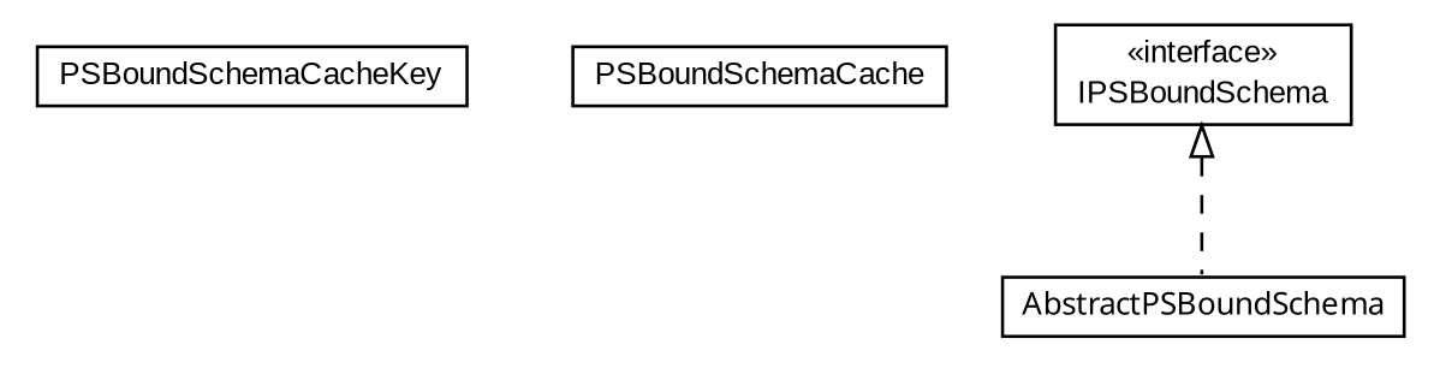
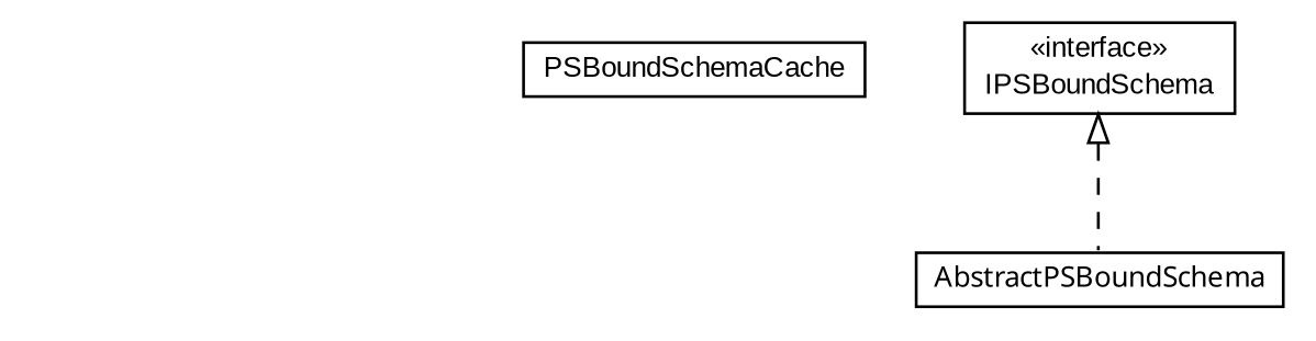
  digraph {
    nodesep=0.25
    ranksep=0.5
    node [fontcolor=black fontname=arial fontsize=10.0 shape=plaintext]
-   n1 [label=<<table title="com.helger.schematron.pure.bound.PSBoundSchemaCacheKey" border="0" cellborder="1" cellspacing="0" cellpadding="2" port="p" href="./PSBoundSchemaCacheKey.html"> 		<tr><td><table border="0" cellspacing="0" cellpadding="1"> <tr><td align="center" balign="center"> PSBoundSchemaCacheKey </td></tr> 		</table></td></tr> 		</table>>]
    n2 [label=<<table title="com.helger.schematron.pure.bound.PSBoundSchemaCache" border="0" cellborder="1" cellspacing="0" cellpadding="2" port="p" href="./PSBoundSchemaCache.html"> 		<tr><td><table border="0" cellspacing="0" cellpadding="1"> <tr><td align="center" balign="center"> PSBoundSchemaCache </td></tr> 		</table></td></tr> 		</table>>]
    n3 [label=<<table title="com.helger.schematron.pure.bound.IPSBoundSchema" border="0" cellborder="1" cellspacing="0" cellpadding="2" port="p" href="./IPSBoundSchema.html"> 		<tr><td><table border="0" cellspacing="0" cellpadding="1"> <tr><td align="center" balign="center"> &#171;interface&#187; </td></tr> <tr><td align="center" balign="center"> IPSBoundSchema </td></tr> 		</table></td></tr> 		</table>>]
    n4 [label=<<table title="com.helger.schematron.pure.bound.AbstractPSBoundSchema" border="0" cellborder="1" cellspacing="0" cellpadding="2" port="p" href="./AbstractPSBoundSchema.html"> 		<tr><td><table border="0" cellspacing="0" cellpadding="1"> <tr><td align="center" balign="center"><font face="ariali"> AbstractPSBoundSchema </font></td></tr> 		</table></td></tr> 		</table>>]
    n3 -> n4 [arrowtail=empty dir=back fontname=arial fontsize=10 headport=p labelfontname=arial labelfontsize=10 style=dashed tailport=p]
  }
